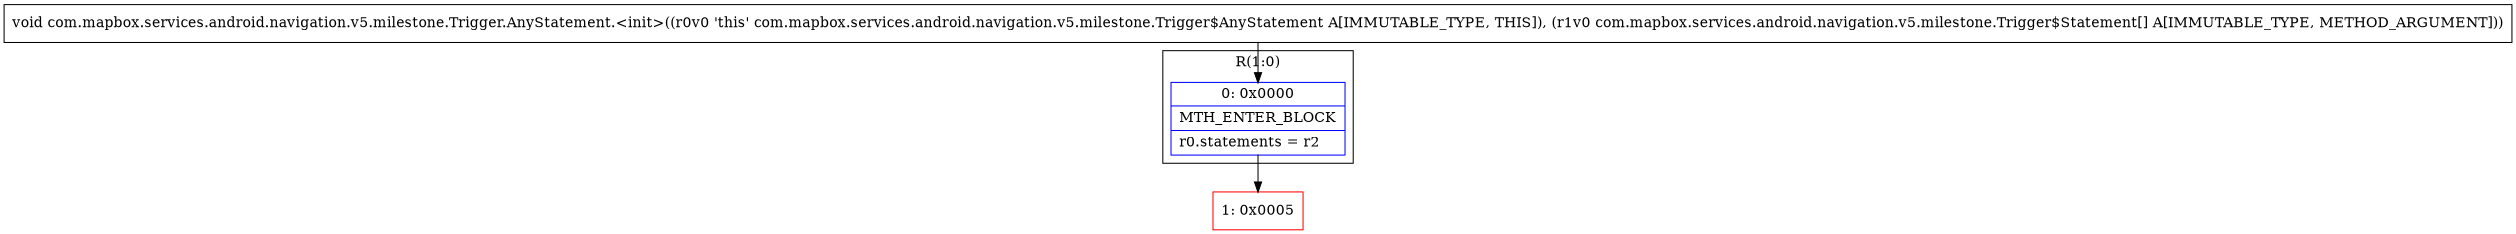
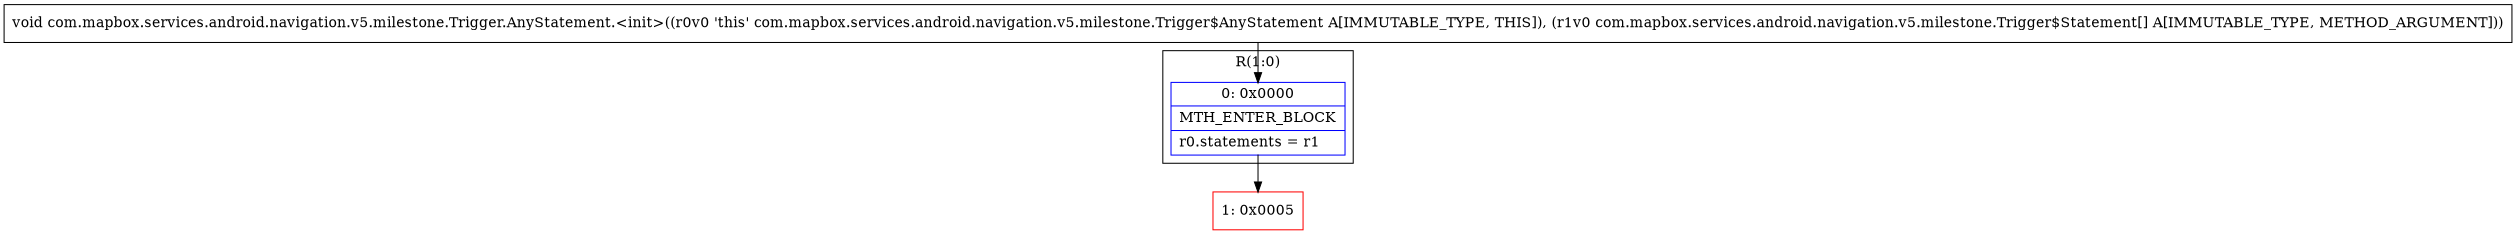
  digraph {
    fontname="DejaVu Serif"
    node [shape=record fontname="DejaVu Serif"]
    edge [fontname="DejaVu Serif"]
-   n1 [color=blue label="{0\:\ 0x0000|MTH_ENTER_BLOCK\l|r0.statements = r2\l}"]
+   n1 [color=blue label="{0\:\ 0x0000|MTH_ENTER_BLOCK\l|r0.statements = r1\l}"]
    n2 [color=red label="{1\:\ 0x0005}"]
    n3 [label="{void com.mapbox.services.android.navigation.v5.milestone.Trigger.AnyStatement.\<init\>((r0v0 'this' com.mapbox.services.android.navigation.v5.milestone.Trigger$AnyStatement A[IMMUTABLE_TYPE, THIS]), (r1v0 com.mapbox.services.android.navigation.v5.milestone.Trigger$Statement[] A[IMMUTABLE_TYPE, METHOD_ARGUMENT])) }"]
    subgraph cluster_1 {
      label="R(1:0)"
      n1
    }
    n1 -> n2
    n3 -> n1
  }
